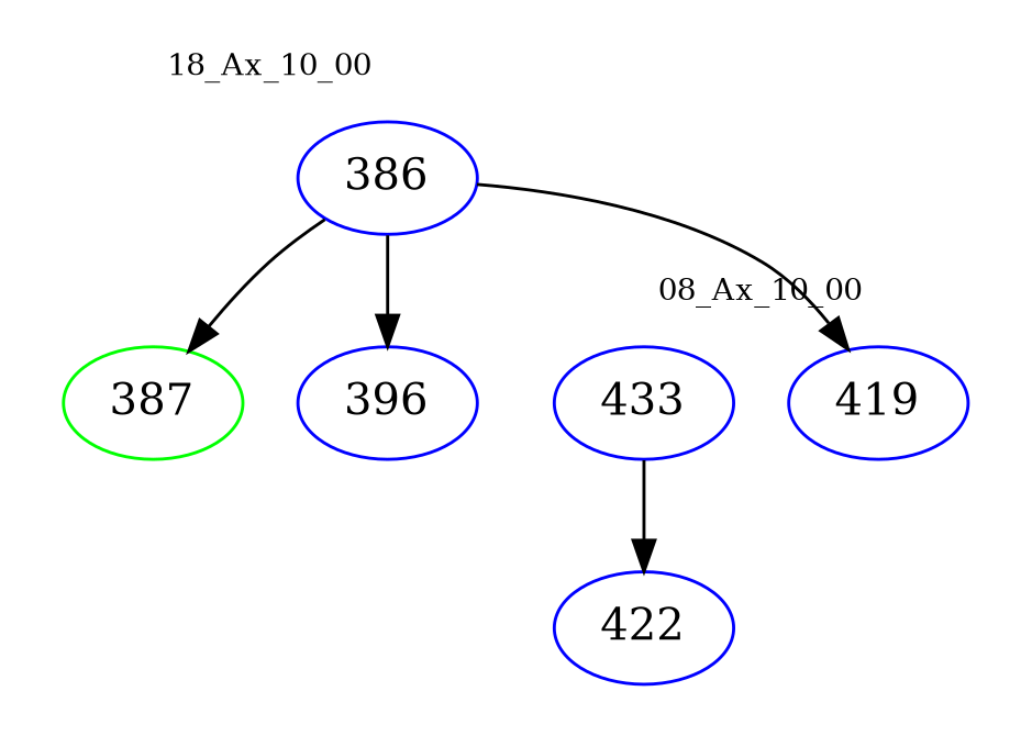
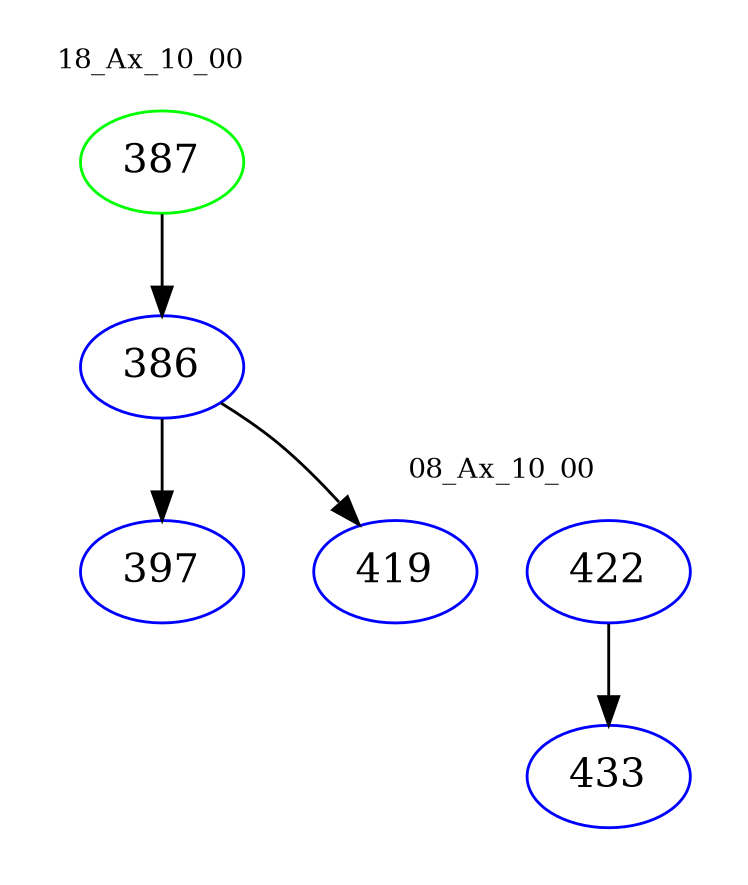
  digraph {
    node [color=blue]
    edge [color=black]
    n1 [label=422]
    n2 [label=419]
    n3 [label=433]
    n4 [label=386]
    n5 [color=green label=387]
-   n6 [label=396]
+   n6 [label=397]
    subgraph cluster_1 {
      color=white
      fontsize=10
      label="08_Ax_10_00"
      n1
      n2
      n3
    }
    subgraph cluster_2 {
      color=white
      fontsize=10
      label="18_Ax_10_00"
      n4
      n5
      n6
    }
-   n3 -> n1
+   n1 -> n3
    n4 -> n2
-   n4 -> n5
+   n5 -> n4
    n4 -> n6
  }
